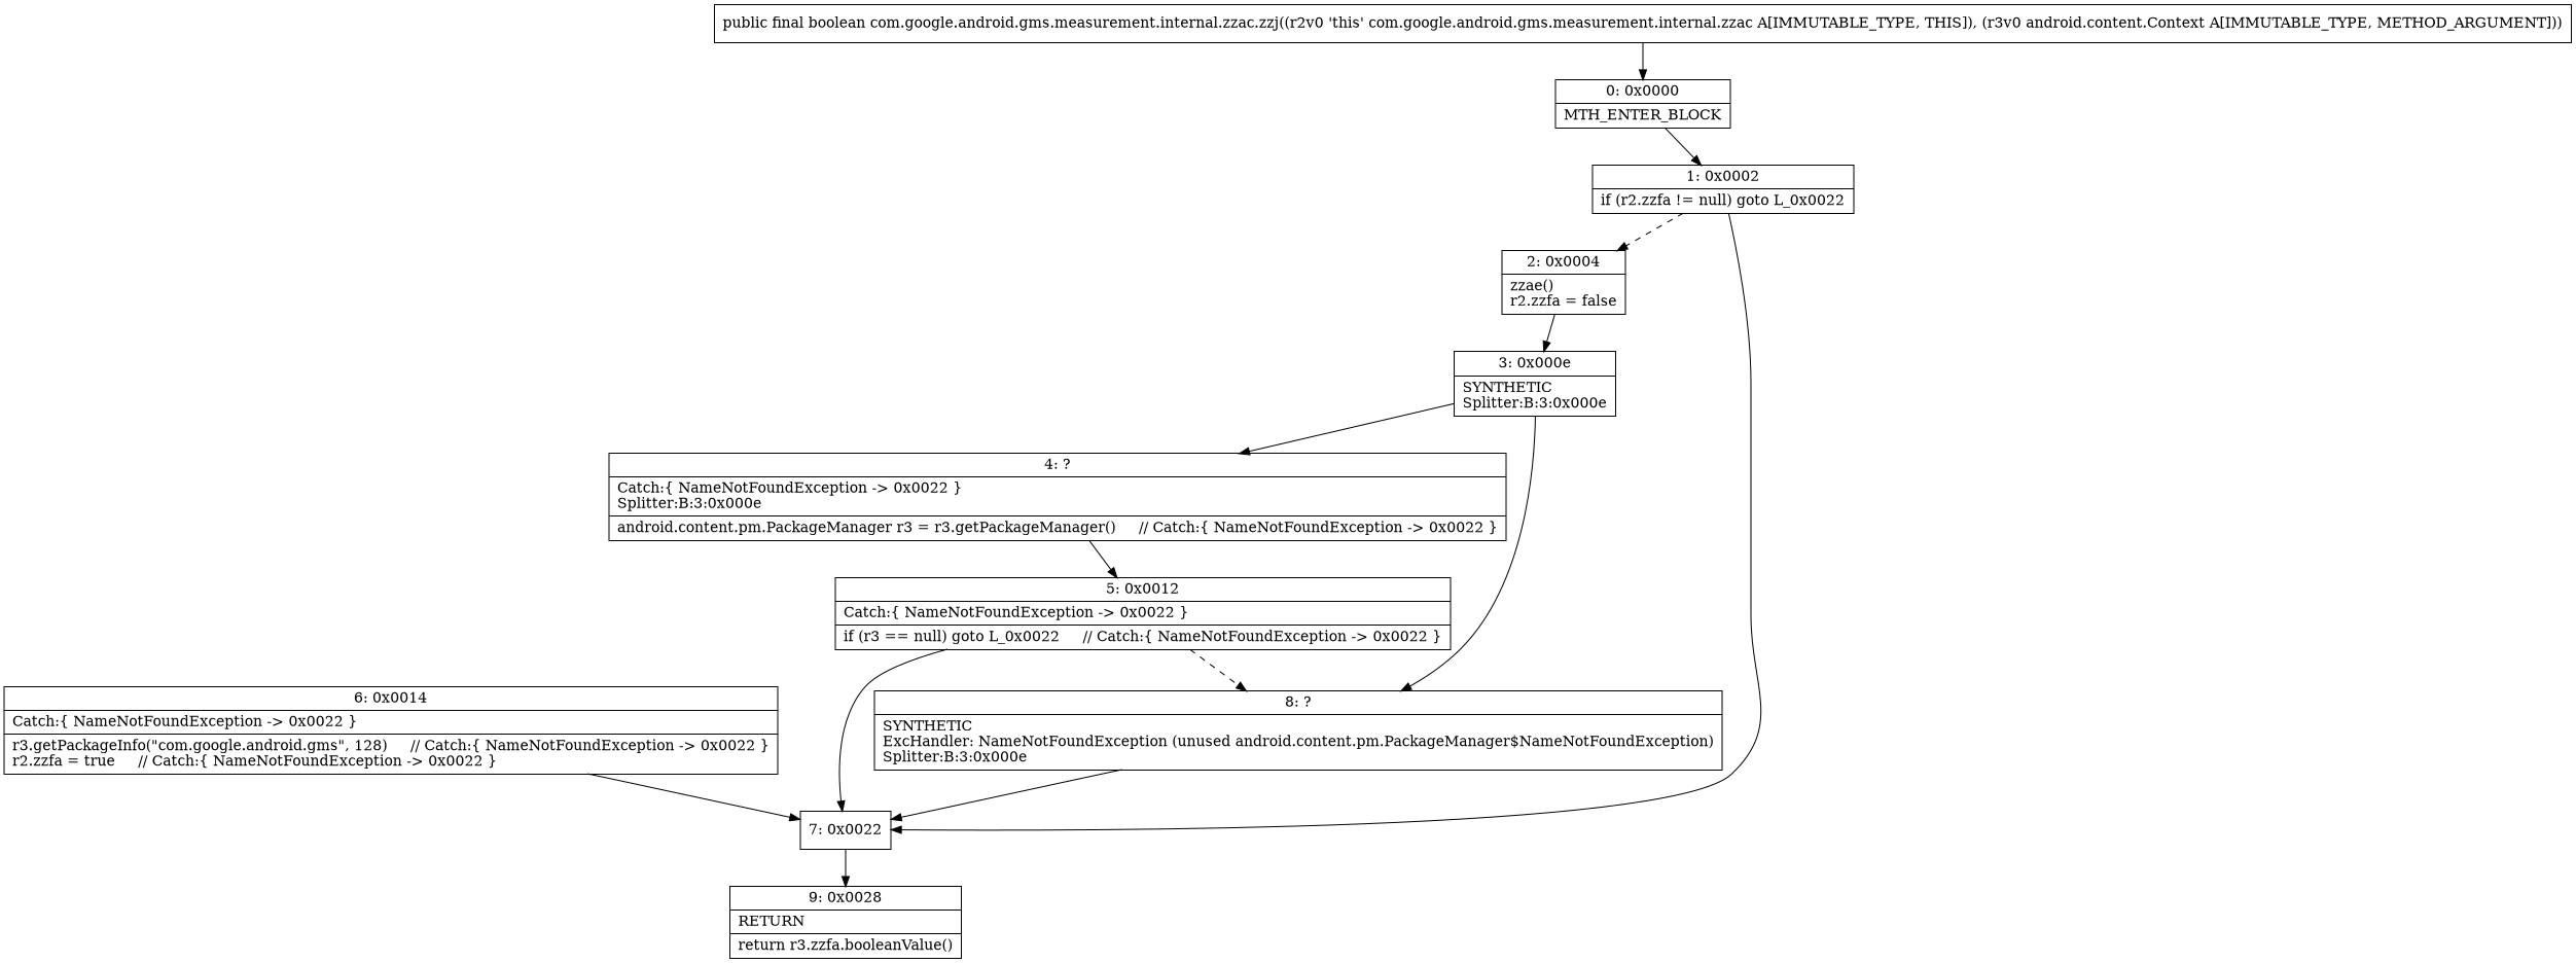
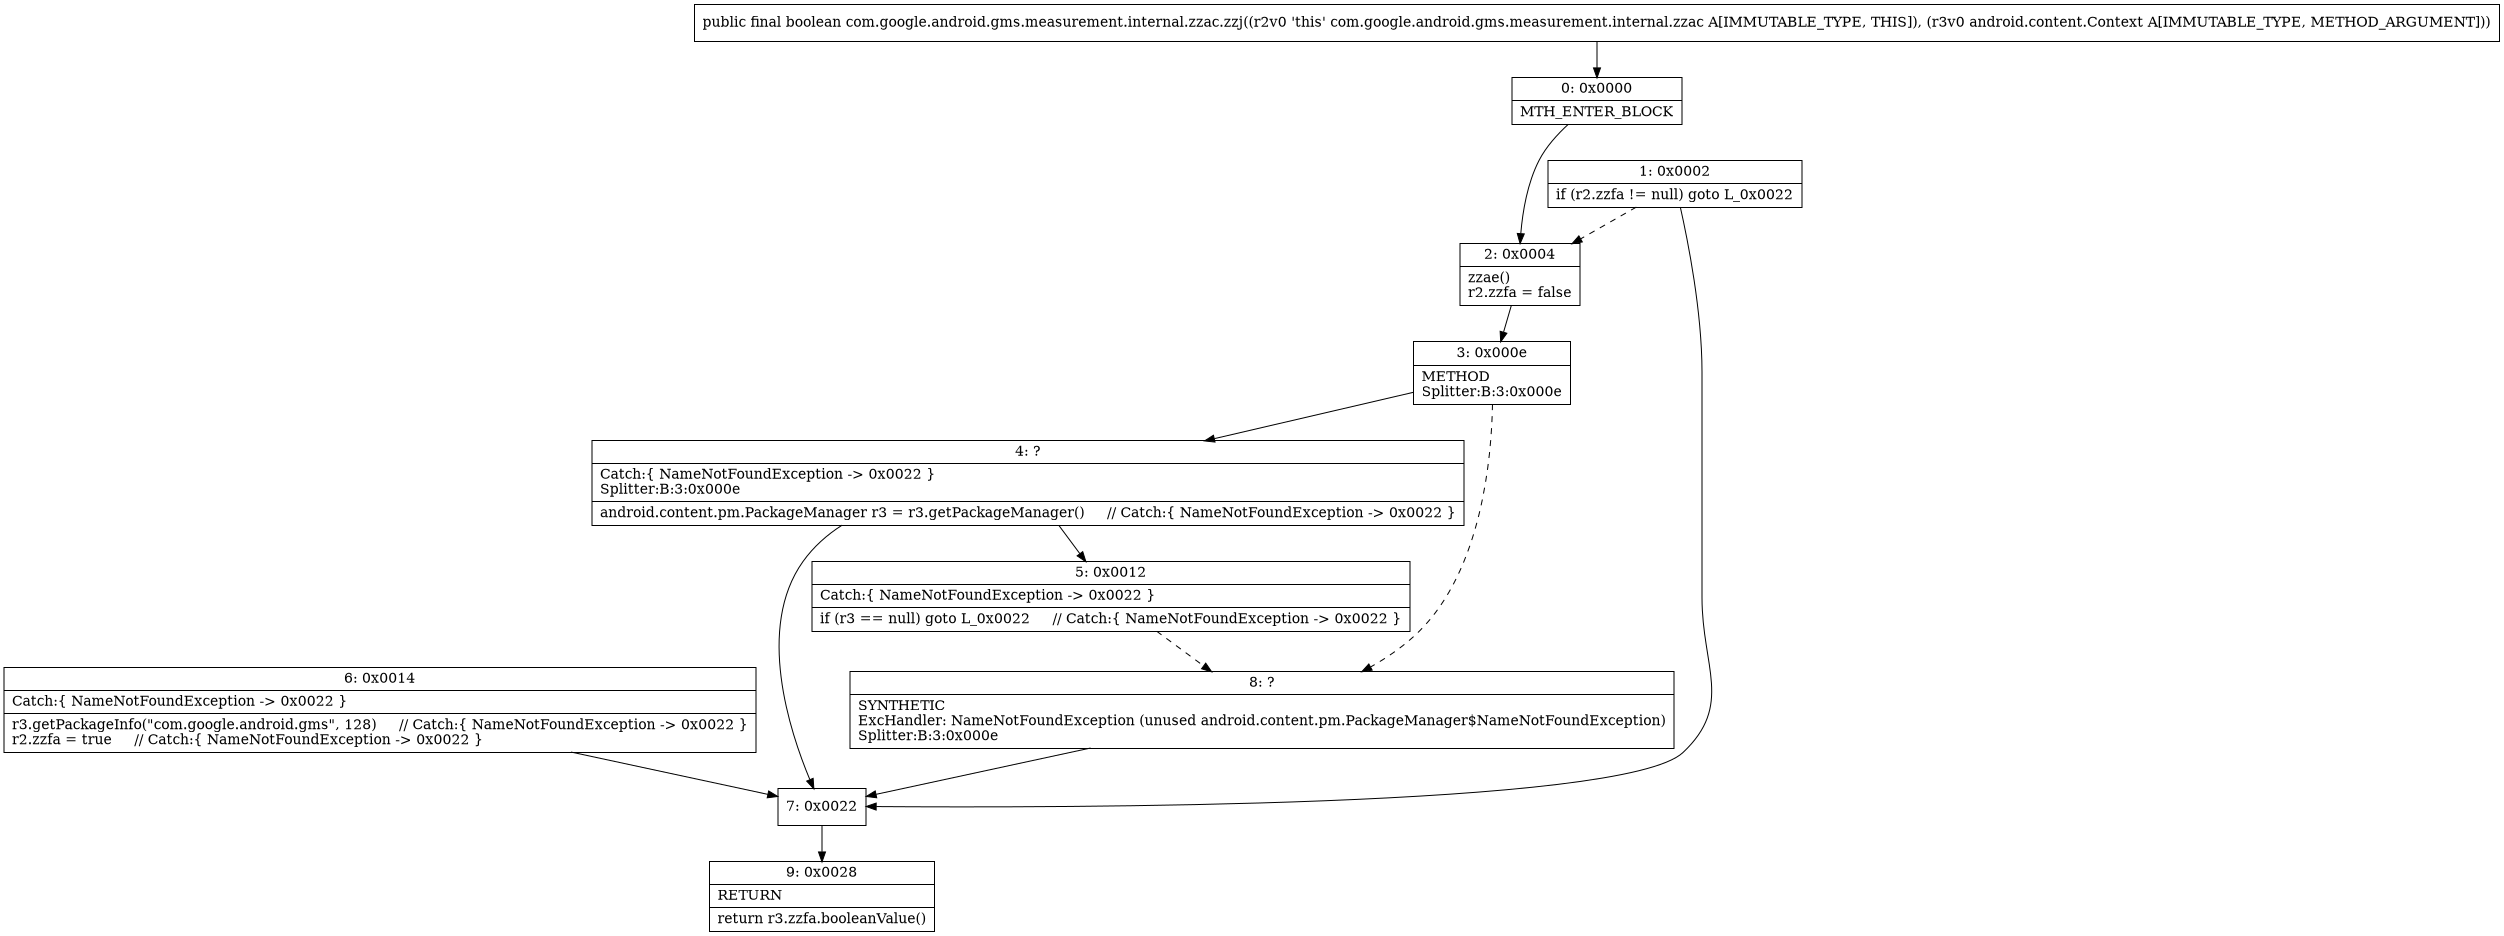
  digraph {
    node [shape=record]
    n1 [label="{0\:\ 0x0000|MTH_ENTER_BLOCK\l}"]
    n2 [label="{1\:\ 0x0002|if (r2.zzfa != null) goto L_0x0022\l}"]
    n3 [label="{2\:\ 0x0004|zzae()\lr2.zzfa = false\l}"]
    n4 [label="{7\:\ 0x0022}"]
-   n5 [label="{3\:\ 0x000e|SYNTHETIC\lSplitter:B:3:0x000e\l}"]
+   n5 [label="{3\:\ 0x000e|METHOD\lSplitter:B:3:0x000e\l}"]
    n6 [label="{9\:\ 0x0028|RETURN\l|return r3.zzfa.booleanValue()\l}"]
    n7 [label="{4\:\ ?|Catch:\{ NameNotFoundException \-\> 0x0022 \}\lSplitter:B:3:0x000e\l|android.content.pm.PackageManager r3 = r3.getPackageManager()     \/\/ Catch:\{ NameNotFoundException \-\> 0x0022 \}\l}"]
    n8 [label="{8\:\ ?|SYNTHETIC\lExcHandler: NameNotFoundException (unused android.content.pm.PackageManager$NameNotFoundException)\lSplitter:B:3:0x000e\l}"]
    n9 [label="{5\:\ 0x0012|Catch:\{ NameNotFoundException \-\> 0x0022 \}\l|if (r3 == null) goto L_0x0022     \/\/ Catch:\{ NameNotFoundException \-\> 0x0022 \}\l}"]
    n10 [label="{6\:\ 0x0014|Catch:\{ NameNotFoundException \-\> 0x0022 \}\l|r3.getPackageInfo(\"com.google.android.gms\", 128)     \/\/ Catch:\{ NameNotFoundException \-\> 0x0022 \}\lr2.zzfa = true     \/\/ Catch:\{ NameNotFoundException \-\> 0x0022 \}\l}"]
    n11 [label="{public final boolean com.google.android.gms.measurement.internal.zzac.zzj((r2v0 'this' com.google.android.gms.measurement.internal.zzac A[IMMUTABLE_TYPE, THIS]), (r3v0 android.content.Context A[IMMUTABLE_TYPE, METHOD_ARGUMENT])) }"]
-   n1 -> n2
+   n1 -> n3
    n2 -> n3 [style=dashed]
    n2 -> n4
    n3 -> n5
    n4 -> n6
    n5 -> n7
-   n5 -> n8
+   n5 -> n8 [style=dashed]
    n7 -> n9
    n8 -> n4
-   n9 -> n4
+   n7 -> n4
    n9 -> n8 [style=dashed]
    n10 -> n4
    n11 -> n1
  }
